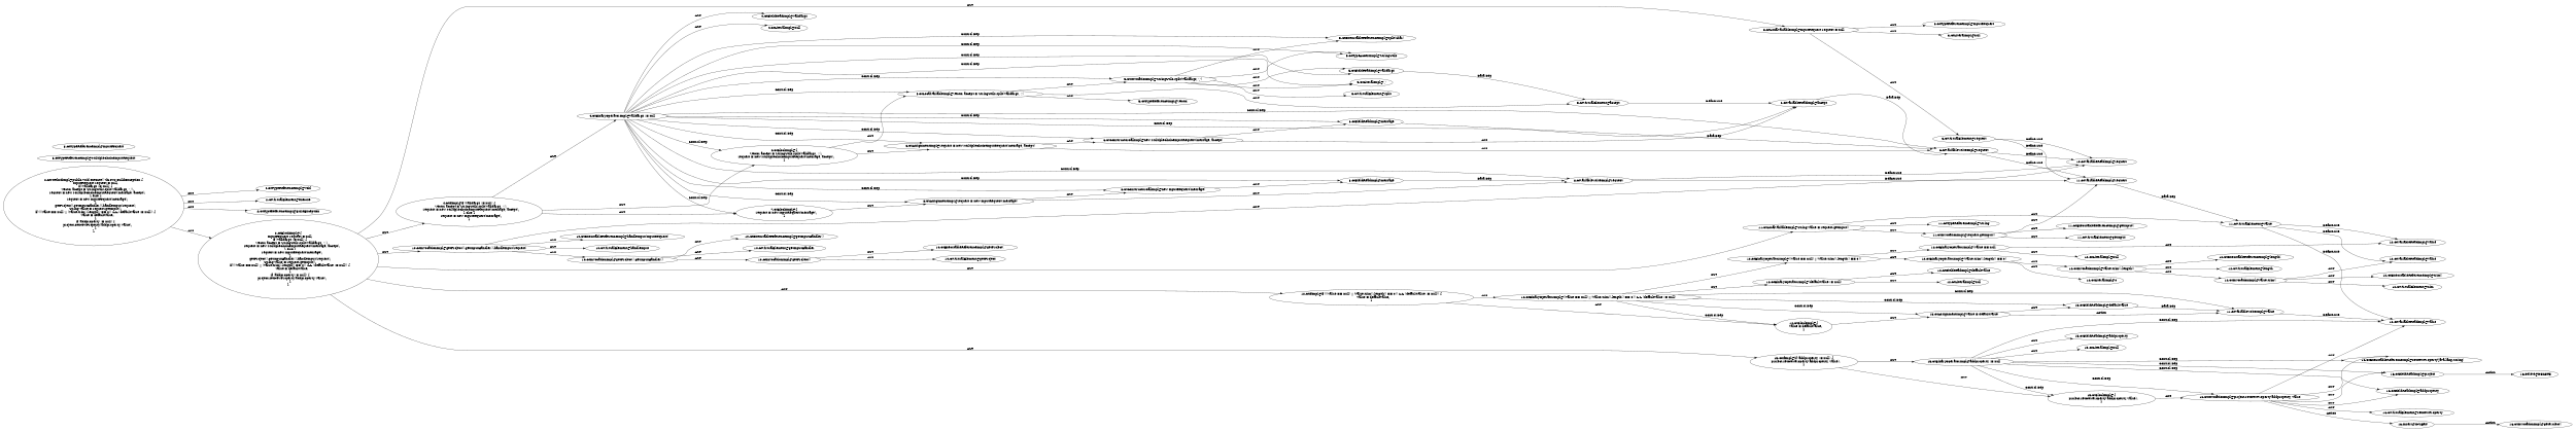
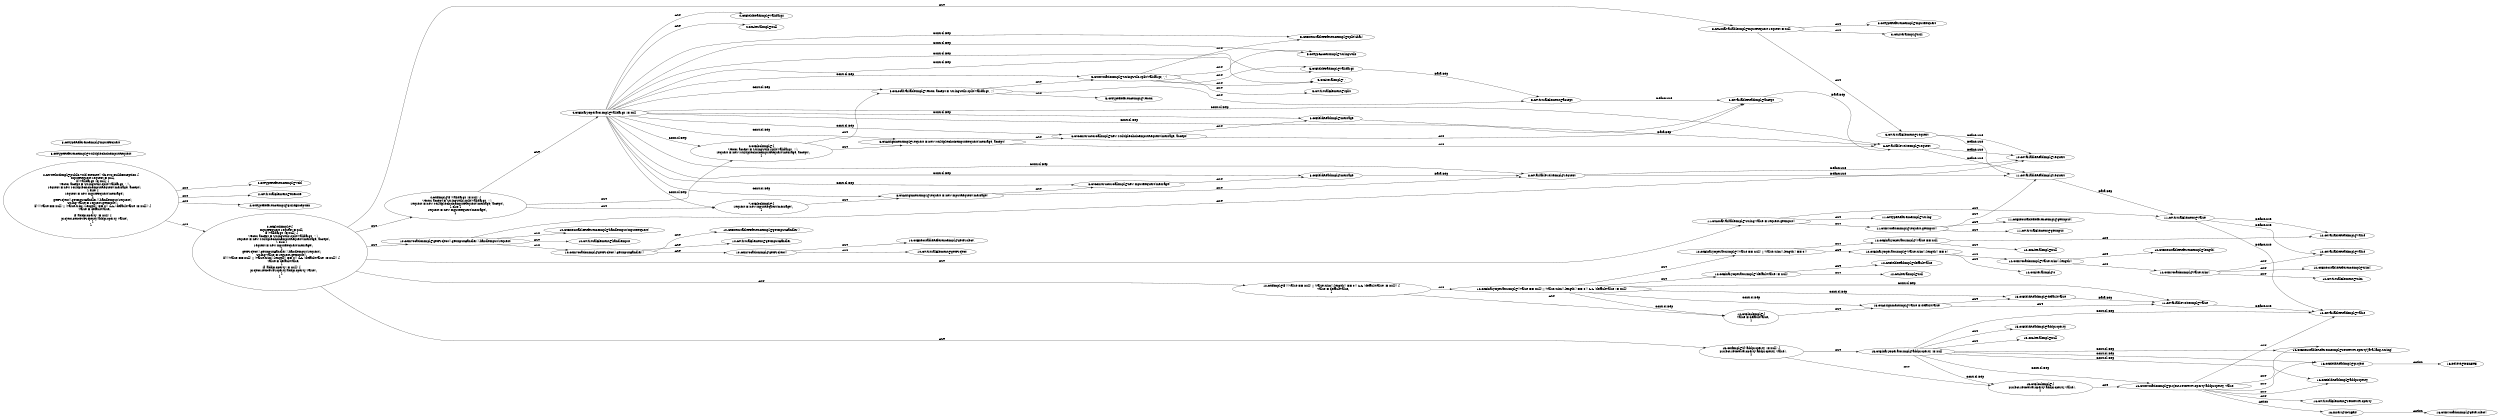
  digraph {
    rankdir=LR
    node [shape=ellipse]
    n1 [label="2:CtTypeReferenceImpl@void"]
    n2 [label="2:CtVirtualElement@execute"]
    n3 [label="2:CtTypeReferenceImpl@BuildException"]
    n4 [label="3:CtTypeReferenceImpl@InputRequest"]
    n5 [label="3:CtLiteralImpl@null"]
    n6 [label="3:CtVirtualElement@request"]
    n7 [label="10:CtVariableReadImpl@request"]
    n8 [label="11:CtVariableReadImpl@request"]
    n9 [label="11:CtVirtualElement@value"]
    n10 [label="3:CtLocalVariableImpl@InputRequest request = null"]
    n11 [label="4:CtFieldReadImpl@validargs"]
    n12 [label="4:CtLiteralImpl@null"]
    n13 [label="4:CtBinaryOperatorImpl@validargs != null"]
    n14 [label="5:CtExecutableReferenceImpl@split(char)"]
    n15 [label="5:CtTypeAccessImpl@StringUtils"]
    n16 [label="5:CtFieldReadImpl@validargs"]
    n17 [label="5:CtLiteralImpl@','"]
    n18 [label="5:CtInvocationImpl@StringUtils.split(validargs, ',')"]
    n19 [label="5:CtLocalVariableImpl@Vector accept = StringUtils.split(validargs, ',')"]
    n20 [label="6:CtVariableWriteImpl@request"]
    n21 [label="6:CtFieldReadImpl@message"]
    n22 [label="6:CtVariableReadImpl@accept"]
    n23 [label="6:CtConstructorCallImpl@new MultipleChoiceInputRequest(message, accept)"]
    n24 [label="6:CtAssignmentImpl@request = new MultipleChoiceInputRequest(message, accept)"]
    n25 [label="4:CtBlockImpl@\{\n    Vector accept = StringUtils.split(validargs, ',');\n    request = new MultipleChoiceInputRequest(message, accept);\n\}"]
    n26 [label="8:CtVariableWriteImpl@request"]
    n27 [label="8:CtFieldReadImpl@message"]
    n28 [label="8:CtConstructorCallImpl@new InputRequest(message)"]
    n29 [label="8:CtAssignmentImpl@request = new InputRequest(message)"]
    n30 [label="7:CtBlockImpl@\{\n    request = new InputRequest(message);\n\}"]
    n31 [label="5:CtVirtualElement@accept"]
    n32 [label="5:CtVirtualElement@split"]
    n33 [label="5:CtTypeReferenceImpl@Vector"]
    n34 [label="6:CtTypeReferenceImpl@MultipleChoiceInputRequest"]
    n35 [label="8:CtTypeReferenceImpl@InputRequest"]
    n36 [label="4:CtIfImpl@if (validargs != null) \{\n    Vector accept = StringUtils.split(validargs, ',');\n    request = new MultipleChoiceInputRequest(message, accept);\n\} else \{\n    request = new InputRequest(message);\n\}"]
    n37 [label="10:CtExecutableReferenceImpl@handleInput(InputRequest)"]
    n38 [label="10:CtVirtualElement@handleInput"]
    n39 [label="10:CtExecutableReferenceImpl@getInputHandler()"]
    n40 [label="10:CtVirtualElement@getInputHandler"]
    n41 [label="10:CtExecutableReferenceImpl@getProject()"]
    n42 [label="10:CtVirtualElement@getProject"]
    n43 [label="10:CtInvocationImpl@getProject()"]
    n44 [label="10:CtInvocationImpl@getProject().getInputHandler()"]
    n45 [label="10:CtInvocationImpl@getProject().getInputHandler().handleInput(request)"]
    n46 [label="11:CtTypeReferenceImpl@String"]
    n47 [label="11:CtExecutableReferenceImpl@getInput()"]
    n48 [label="11:CtVirtualElement@getInput"]
    n49 [label="12:CtVariableReadImpl@value"]
    n50 [label="12:CtVariableReadImpl@value"]
    n51 [label="16:CtVariableReadImpl@value"]
    n52 [label="11:CtInvocationImpl@request.getInput()"]
    n53 [label="11:CtLocalVariableImpl@String value = request.getInput()"]
    n54 [label="12:CtLiteralImpl@null"]
    n55 [label="12:CtBinaryOperatorImpl@(value == null)"]
    n56 [label="12:CtExecutableReferenceImpl@length()"]
-   n57 [label="12:CtVirtualElement@length"]
    n58 [label="12:CtExecutableReferenceImpl@trim()"]
    n59 [label="12:CtVirtualElement@trim"]
    n60 [label="12:CtInvocationImpl@value.trim()"]
    n61 [label="12:CtInvocationImpl@value.trim().length()"]
    n62 [label="12:CtLiteralImpl@0"]
    n63 [label="12:CtBinaryOperatorImpl@(value.trim().length() == 0)"]
    n64 [label="12:CtBinaryOperatorImpl@((value == null) || (value.trim().length() == 0))"]
    n65 [label="12:CtFieldReadImpl@defaultvalue"]
    n66 [label="12:CtLiteralImpl@null"]
    n67 [label="12:CtBinaryOperatorImpl@(defaultvalue != null)"]
    n68 [label="12:CtBinaryOperatorImpl@((value == null) || (value.trim().length() == 0)) && (defaultvalue != null)"]
    n69 [label="11:CtVariableWriteImpl@value"]
    n70 [label="13:CtFieldReadImpl@defaultvalue"]
    n71 [label="13:CtAssignmentImpl@value = defaultvalue"]
    n72 [label="12:CtBlockImpl@\{\n    value = defaultvalue;\n\}"]
    n73 [label="12:CtIfImpl@if (((value == null) || (value.trim().length() == 0)) && (defaultvalue != null)) \{\n    value = defaultvalue;\n\}"]
    n74 [label="15:CtFieldReadImpl@addproperty"]
    n75 [label="15:CtLiteralImpl@null"]
    n76 [label="15:CtBinaryOperatorImpl@addproperty != null"]
    n77 [label="16:CtExecutableReferenceImpl@setNewProperty(java.lang.String)"]
    n78 [label="16:CtFieldReadImpl@project"]
    n79 [label="16:CtFieldReadImpl@addproperty"]
    n80 [label="16:CtInvocationImpl@project.setNewProperty(addproperty, value)"]
    n81 [label="15:CtBlockImpl@\{\n    project.setNewProperty(addproperty, value);\n\}"]
    n82 [label="16:Delete@DELETE"]
    n83 [label="16:CtVirtualElement@setNewProperty"]
    n84 [label="16:Insert@INSERT"]
    n85 [label="16:CtInvocationImpl@getProject()"]
    n86 [label="15:CtIfImpl@if (addproperty != null) \{\n    project.setNewProperty(addproperty, value);\n\}"]
    n87 [label="2:CtBlockImpl@\{\n    InputRequest request = null;\n    if (validargs != null) \{\n        Vector accept = StringUtils.split(validargs, ',');\n        request = new MultipleChoiceInputRequest(message, accept);\n    \} else \{\n        request = new InputRequest(message);\n    \}\n    getProject().getInputHandler().handleInput(request);\n    String value = request.getInput();\n    if (((value == null) || (value.trim().length() == 0)) && (defaultvalue != null)) \{\n        value = defaultvalue;\n    \}\n    if (addproperty != null) \{\n        project.setNewProperty(addproperty, value);\n    \}\n\}"]
    n88 [label="2:CtMethodImpl@public void execute() throws BuildException \{\n    InputRequest request = null;\n    if (validargs != null) \{\n        Vector accept = StringUtils.split(validargs, ',');\n        request = new MultipleChoiceInputRequest(message, accept);\n    \} else \{\n        request = new InputRequest(message);\n    \}\n    getProject().getInputHandler().handleInput(request);\n    String value = request.getInput();\n    if (((value == null) || (value.trim().length() == 0)) && (defaultvalue != null)) \{\n        value = defaultvalue;\n    \}\n    if (addproperty != null) \{\n        project.setNewProperty(addproperty, value);\n    \}\n\}"]
    n6 -> n7 [label="Define-Use"]
    n6 -> n8 [label="Define-Use"]
    n8 -> n9 [label="Data Dep"]
    n9 -> n49 [label="Define-Use"]
    n9 -> n50 [label="Define-Use"]
    n9 -> n51 [label="Define-Use"]
    n10 -> n4 [label=AST]
    n10 -> n5 [label=AST]
    n10 -> n6 [label=AST]
    n13 -> n11 [label=AST]
    n13 -> n12 [label=AST]
    n13 -> n14 [label="Control Dep"]
    n13 -> n15 [label="Control Dep"]
    n13 -> n16 [label="Control Dep"]
    n13 -> n17 [label="Control Dep"]
    n13 -> n18 [label="Control Dep"]
    n13 -> n19 [label="Control Dep"]
    n13 -> n20 [label="Control Dep"]
    n13 -> n21 [label="Control Dep"]
    n13 -> n22 [label="Control Dep"]
    n13 -> n23 [label="Control Dep"]
    n13 -> n24 [label="Control Dep"]
    n13 -> n25 [label="Control Dep"]
    n13 -> n26 [label="Control Dep"]
    n13 -> n27 [label="Control Dep"]
    n13 -> n28 [label="Control Dep"]
    n13 -> n29 [label="Control Dep"]
    n13 -> n30 [label="Control Dep"]
    n16 -> n31 [label="Data Dep"]
    n18 -> n14 [label=AST]
    n18 -> n15 [label=AST]
    n18 -> n16 [label=AST]
    n18 -> n17 [label=AST]
    n18 -> n32 [label=AST]
    n19 -> n18 [label=AST]
    n19 -> n31 [label=AST]
    n19 -> n33 [label=AST]
    n20 -> n7 [label="Define-Use"]
    n20 -> n8 [label="Define-Use"]
    n21 -> n20 [label="Data Dep"]
    n22 -> n20 [label="Data Dep"]
    n23 -> n21 [label=AST]
    n23 -> n22 [label=AST]
    n24 -> n20 [label=AST]
    n24 -> n23 [label=AST]
    n25 -> n19 [label=AST]
    n25 -> n24 [label=AST]
    n26 -> n7 [label="Define-Use"]
    n26 -> n8 [label="Define-Use"]
    n27 -> n26 [label="Data Dep"]
    n28 -> n27 [label=AST]
    n29 -> n26 [label=AST]
    n29 -> n28 [label=AST]
    n30 -> n29 [label=AST]
    n31 -> n22 [label="Define-Use"]
    n36 -> n13 [label=AST]
    n36 -> n25 [label=AST]
    n36 -> n30 [label=AST]
    n43 -> n41 [label=AST]
    n43 -> n42 [label=AST]
    n44 -> n39 [label=AST]
    n44 -> n40 [label=AST]
    n44 -> n43 [label=AST]
    n45 -> n7 [label=AST]
    n45 -> n37 [label=AST]
    n45 -> n38 [label=AST]
    n45 -> n44 [label=AST]
    n52 -> n8 [label=AST]
    n52 -> n47 [label=AST]
    n52 -> n48 [label=AST]
    n53 -> n9 [label=AST]
    n53 -> n46 [label=AST]
    n53 -> n52 [label=AST]
    n55 -> n49 [label=AST]
    n55 -> n54 [label=AST]
    n60 -> n50 [label=AST]
    n60 -> n58 [label=AST]
    n60 -> n59 [label=AST]
    n61 -> n56 [label=AST]
-   n61 -> n57 [label=AST]
    n61 -> n60 [label=AST]
    n63 -> n61 [label=AST]
    n63 -> n62 [label=AST]
    n64 -> n55 [label=AST]
    n64 -> n63 [label=AST]
    n67 -> n65 [label=AST]
    n67 -> n66 [label=AST]
    n68 -> n64 [label=AST]
    n68 -> n67 [label=AST]
    n68 -> n69 [label="Control Dep"]
    n68 -> n70 [label="Control Dep"]
    n68 -> n71 [label="Control Dep"]
    n68 -> n72 [label="Control Dep"]
    n69 -> n51 [label="Define-Use"]
    n70 -> n69 [label="Data Dep"]
-   n71 -> n69 [label=Action]
+   n71 -> n69 [label=AST]
    n71 -> n70 [label=AST]
    n72 -> n71 [label=AST]
    n73 -> n68 [label=AST]
    n73 -> n72 [label=AST]
    n76 -> n51 [label="Control Dep"]
    n76 -> n74 [label=AST]
    n76 -> n75 [label=AST]
    n76 -> n77 [label="Control Dep"]
    n76 -> n78 [label="Control Dep"]
    n76 -> n79 [label="Control Dep"]
    n76 -> n80 [label="Control Dep"]
    n76 -> n81 [label="Control Dep"]
    n78 -> n82 [label=Action]
    n80 -> n51 [label=AST]
    n80 -> n77 [label=AST]
    n80 -> n78 [label=AST]
    n80 -> n79 [label=AST]
    n80 -> n83 [label=AST]
    n80 -> n84 [label=Action]
    n81 -> n80 [label=AST]
    n84 -> n85 [label=Action]
    n86 -> n76 [label=AST]
    n86 -> n81 [label=AST]
    n87 -> n10 [label=AST]
    n87 -> n36 [label=AST]
    n87 -> n45 [label=AST]
    n87 -> n53 [label=AST]
    n87 -> n73 [label=AST]
    n87 -> n86 [label=AST]
    n88 -> n1 [label=AST]
    n88 -> n2 [label=AST]
    n88 -> n3 [label=AST]
    n88 -> n87 [label=AST]
  }
